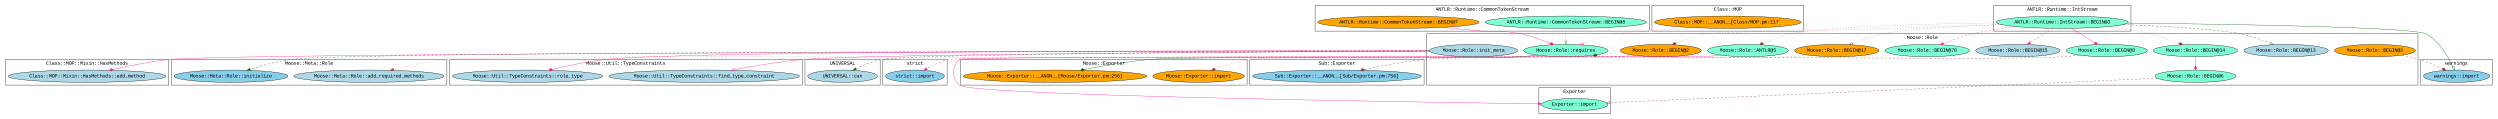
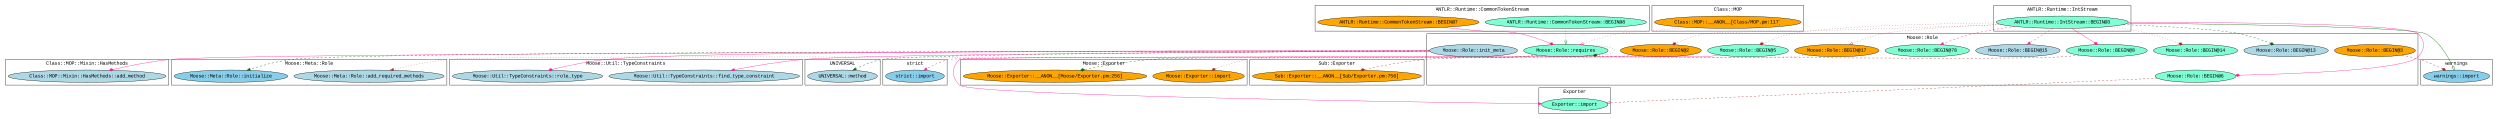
  digraph {
    fontname="Liberation Mono"
    node [fillcolor=aquamarine fontname="Liberation Mono" style=filled]
    edge [arrowhead=diamond color=deeppink fontname="Liberation Mono" style=dotted]
    "warnings::import" [fillcolor=skyblue]
-   "Sub::Exporter::__ANON__[Sub/Exporter.pm:756]" [fillcolor=skyblue]
+   "Sub::Exporter::__ANON__[Sub/Exporter.pm:756]" [fillcolor=orange]
    "Moose::Exporter::import" [fillcolor=orange]
    "Moose::Exporter::__ANON__[Moose/Exporter.pm:256]" [fillcolor=orange]
    "strict::import" [fillcolor=skyblue]
    "Class::MOP::__ANON__[Class/MOP.pm:117]" [fillcolor=orange]
    "Class::MOP::Mixin::HasMethods::add_method" [fillcolor=lightblue]
    "Moose::Meta::Role::add_required_methods" [fillcolor=lightblue]
    "Moose::Meta::Role::initialize" [fillcolor=skyblue]
    "Moose::Util::TypeConstraints::find_type_constraint" [fillcolor=lightblue]
    "Moose::Util::TypeConstraints::role_type" [fillcolor=lightblue]
    "Exporter::import"
    "Moose::Role::BEGIN@2" [fillcolor=orange]
    "Moose::Role::BEGIN@6"
    "Moose::Role::BEGIN@3" [fillcolor=orange]
    "Moose::Role::BEGIN@17" [fillcolor=orange]
    "Moose::Role::BEGIN@15" [fillcolor=lightblue]
    n18 [label="Moose::Role::BEGIN@78"]
-   "Moose::Role::BEGIN@5" [label="Moose::Role::ANTLR@5"]
+   "Moose::Role::BEGIN@5"
    "Moose::Role::BEGIN@8"
    "Moose::Role::BEGIN@14"
    "Moose::Role::init_meta" [fillcolor=lightblue]
    n23 [fillcolor=lightblue label="Moose::Role::BEGIN@13"]
    "Moose::Role::requires"
    "ANTLR::Runtime::CommonTokenStream::BEGIN@8"
    "ANTLR::Runtime::CommonTokenStream::BEGIN@7" [fillcolor=orange]
-   "UNIVERSAL::can" [fillcolor=lightblue]
+   "UNIVERSAL::can" [fillcolor=lightblue label="UNIVERSAL::method"]
    "ANTLR::Runtime::IntStream::BEGIN@3"
    subgraph cluster_1 {
      label=warnings
      "warnings::import"
    }
    subgraph cluster_2 {
      label="Sub::Exporter"
      "Sub::Exporter::__ANON__[Sub/Exporter.pm:756]"
    }
    subgraph cluster_3 {
      label="Moose::Exporter"
      "Moose::Exporter::import"
      "Moose::Exporter::__ANON__[Moose/Exporter.pm:256]"
    }
    subgraph cluster_4 {
      label="strict"
      "strict::import"
    }
    subgraph cluster_5 {
      label="Class::MOP"
      "Class::MOP::__ANON__[Class/MOP.pm:117]"
    }
    subgraph cluster_6 {
      label="Class::MOP::Mixin::HasMethods"
      "Class::MOP::Mixin::HasMethods::add_method"
    }
    subgraph cluster_7 {
      label="Moose::Meta::Role"
      "Moose::Meta::Role::add_required_methods"
      "Moose::Meta::Role::initialize"
    }
    subgraph cluster_8 {
      label="Moose::Util::TypeConstraints"
      "Moose::Util::TypeConstraints::find_type_constraint"
      "Moose::Util::TypeConstraints::role_type"
    }
    subgraph cluster_9 {
      label=Exporter
      "Exporter::import"
    }
    subgraph cluster_10 {
      label="Moose::Role"
      "Moose::Role::BEGIN@2"
      "Moose::Role::BEGIN@6"
      "Moose::Role::BEGIN@3"
      "Moose::Role::BEGIN@17"
      "Moose::Role::BEGIN@15"
      n18
      "Moose::Role::BEGIN@5"
      "Moose::Role::BEGIN@8"
      "Moose::Role::BEGIN@14"
      "Moose::Role::init_meta"
      n23
      "Moose::Role::requires"
    }
    subgraph cluster_11 {
      label="ANTLR::Runtime::CommonTokenStream"
      "ANTLR::Runtime::CommonTokenStream::BEGIN@8"
      "ANTLR::Runtime::CommonTokenStream::BEGIN@7"
    }
    subgraph cluster_12 {
      label=UNIVERSAL
      "UNIVERSAL::can"
    }
    subgraph cluster_13 {
      label="ANTLR::Runtime::IntStream"
      "ANTLR::Runtime::IntStream::BEGIN@3"
    }
    "Class::MOP::__ANON__[Class/MOP.pm:117]" -> "Moose::Role::requires" [arrowhead=onormal]
    "Moose::Role::BEGIN@2" -> "strict::import" [arrowhead=normal style=dashed]
    "Moose::Role::BEGIN@6" -> "Exporter::import" [arrowhead=onormal color=brown style=dashed]
    "Moose::Role::BEGIN@3" -> "warnings::import" [color=brown style=dashed]
    "Moose::Role::BEGIN@17" -> "Moose::Exporter::import" [color=brown]
    "Moose::Role::BEGIN@5" -> "Exporter::import" [arrowhead=normal style=solid]
    "Moose::Role::BEGIN@8" -> "Sub::Exporter::__ANON__[Sub/Exporter.pm:756]" [color=brown style=dashed]
    "Moose::Role::init_meta" -> "Class::MOP::Mixin::HasMethods::add_method" [style=solid]
    "Moose::Role::init_meta" -> "Moose::Meta::Role::initialize" [arrowhead=normal color=darkgreen style=dashed]
-   "Moose::Role::init_meta" -> "Moose::Util::TypeConstraints::find_type_constraint" [arrowhead=onormal style=solid]
+   "Moose::Role::init_meta" -> "Moose::Util::TypeConstraints::find_type_constraint" [arrowhead=normal style=solid]
    "Moose::Role::init_meta" -> "Moose::Util::TypeConstraints::role_type" [style=solid]
    "Moose::Role::init_meta" -> "UNIVERSAL::can" [arrowhead=normal color=darkgreen style=dashed]
-   "Moose::Role::requires" -> "Moose::Exporter::__ANON__[Moose/Exporter.pm:256]" [color=darkgreen style=solid]
+   "Moose::Role::requires" -> "Moose::Exporter::__ANON__[Moose/Exporter.pm:256]" [color=darkgreen style=dashed]
    "Moose::Role::requires" -> "Moose::Meta::Role::add_required_methods" [arrowhead=normal color=brown]
    "Moose::Role::requires" -> "Moose::Role::requires" [color=darkgreen]
    "ANTLR::Runtime::CommonTokenStream::BEGIN@8" -> "Moose::Role::requires" [arrowhead=onormal color=darkgreen]
    "ANTLR::Runtime::CommonTokenStream::BEGIN@7" -> "Moose::Role::requires" [style=solid]
    "ANTLR::Runtime::IntStream::BEGIN@3" -> "warnings::import" [arrowhead=onormal color=darkgreen style=solid]
    "ANTLR::Runtime::IntStream::BEGIN@3" -> "Moose::Role::BEGIN@2" [color=brown]
-   "Moose::Role::BEGIN@14" -> "Moose::Role::BEGIN@6" [style=solid]
+   "ANTLR::Runtime::IntStream::BEGIN@3" -> "Moose::Role::BEGIN@6" [style=solid]
    "ANTLR::Runtime::IntStream::BEGIN@3" -> "Moose::Role::BEGIN@17" [arrowhead=onormal color=brown]
    "ANTLR::Runtime::IntStream::BEGIN@3" -> "Moose::Role::BEGIN@15" [arrowhead=normal style=dashed]
    "ANTLR::Runtime::IntStream::BEGIN@3" -> n18 [arrowhead=normal style=dashed]
    "ANTLR::Runtime::IntStream::BEGIN@3" -> "Moose::Role::BEGIN@5" [color=brown]
    "ANTLR::Runtime::IntStream::BEGIN@3" -> "Moose::Role::BEGIN@8" [style=solid]
    "ANTLR::Runtime::IntStream::BEGIN@3" -> "Moose::Role::BEGIN@14" [color=brown]
-   "ANTLR::Runtime::IntStream::BEGIN@3" -> n23 [arrowhead=onormal color=darkgreen style=dashed]
+   "ANTLR::Runtime::IntStream::BEGIN@3" -> n23 [color=darkgreen style=dashed]
  }
